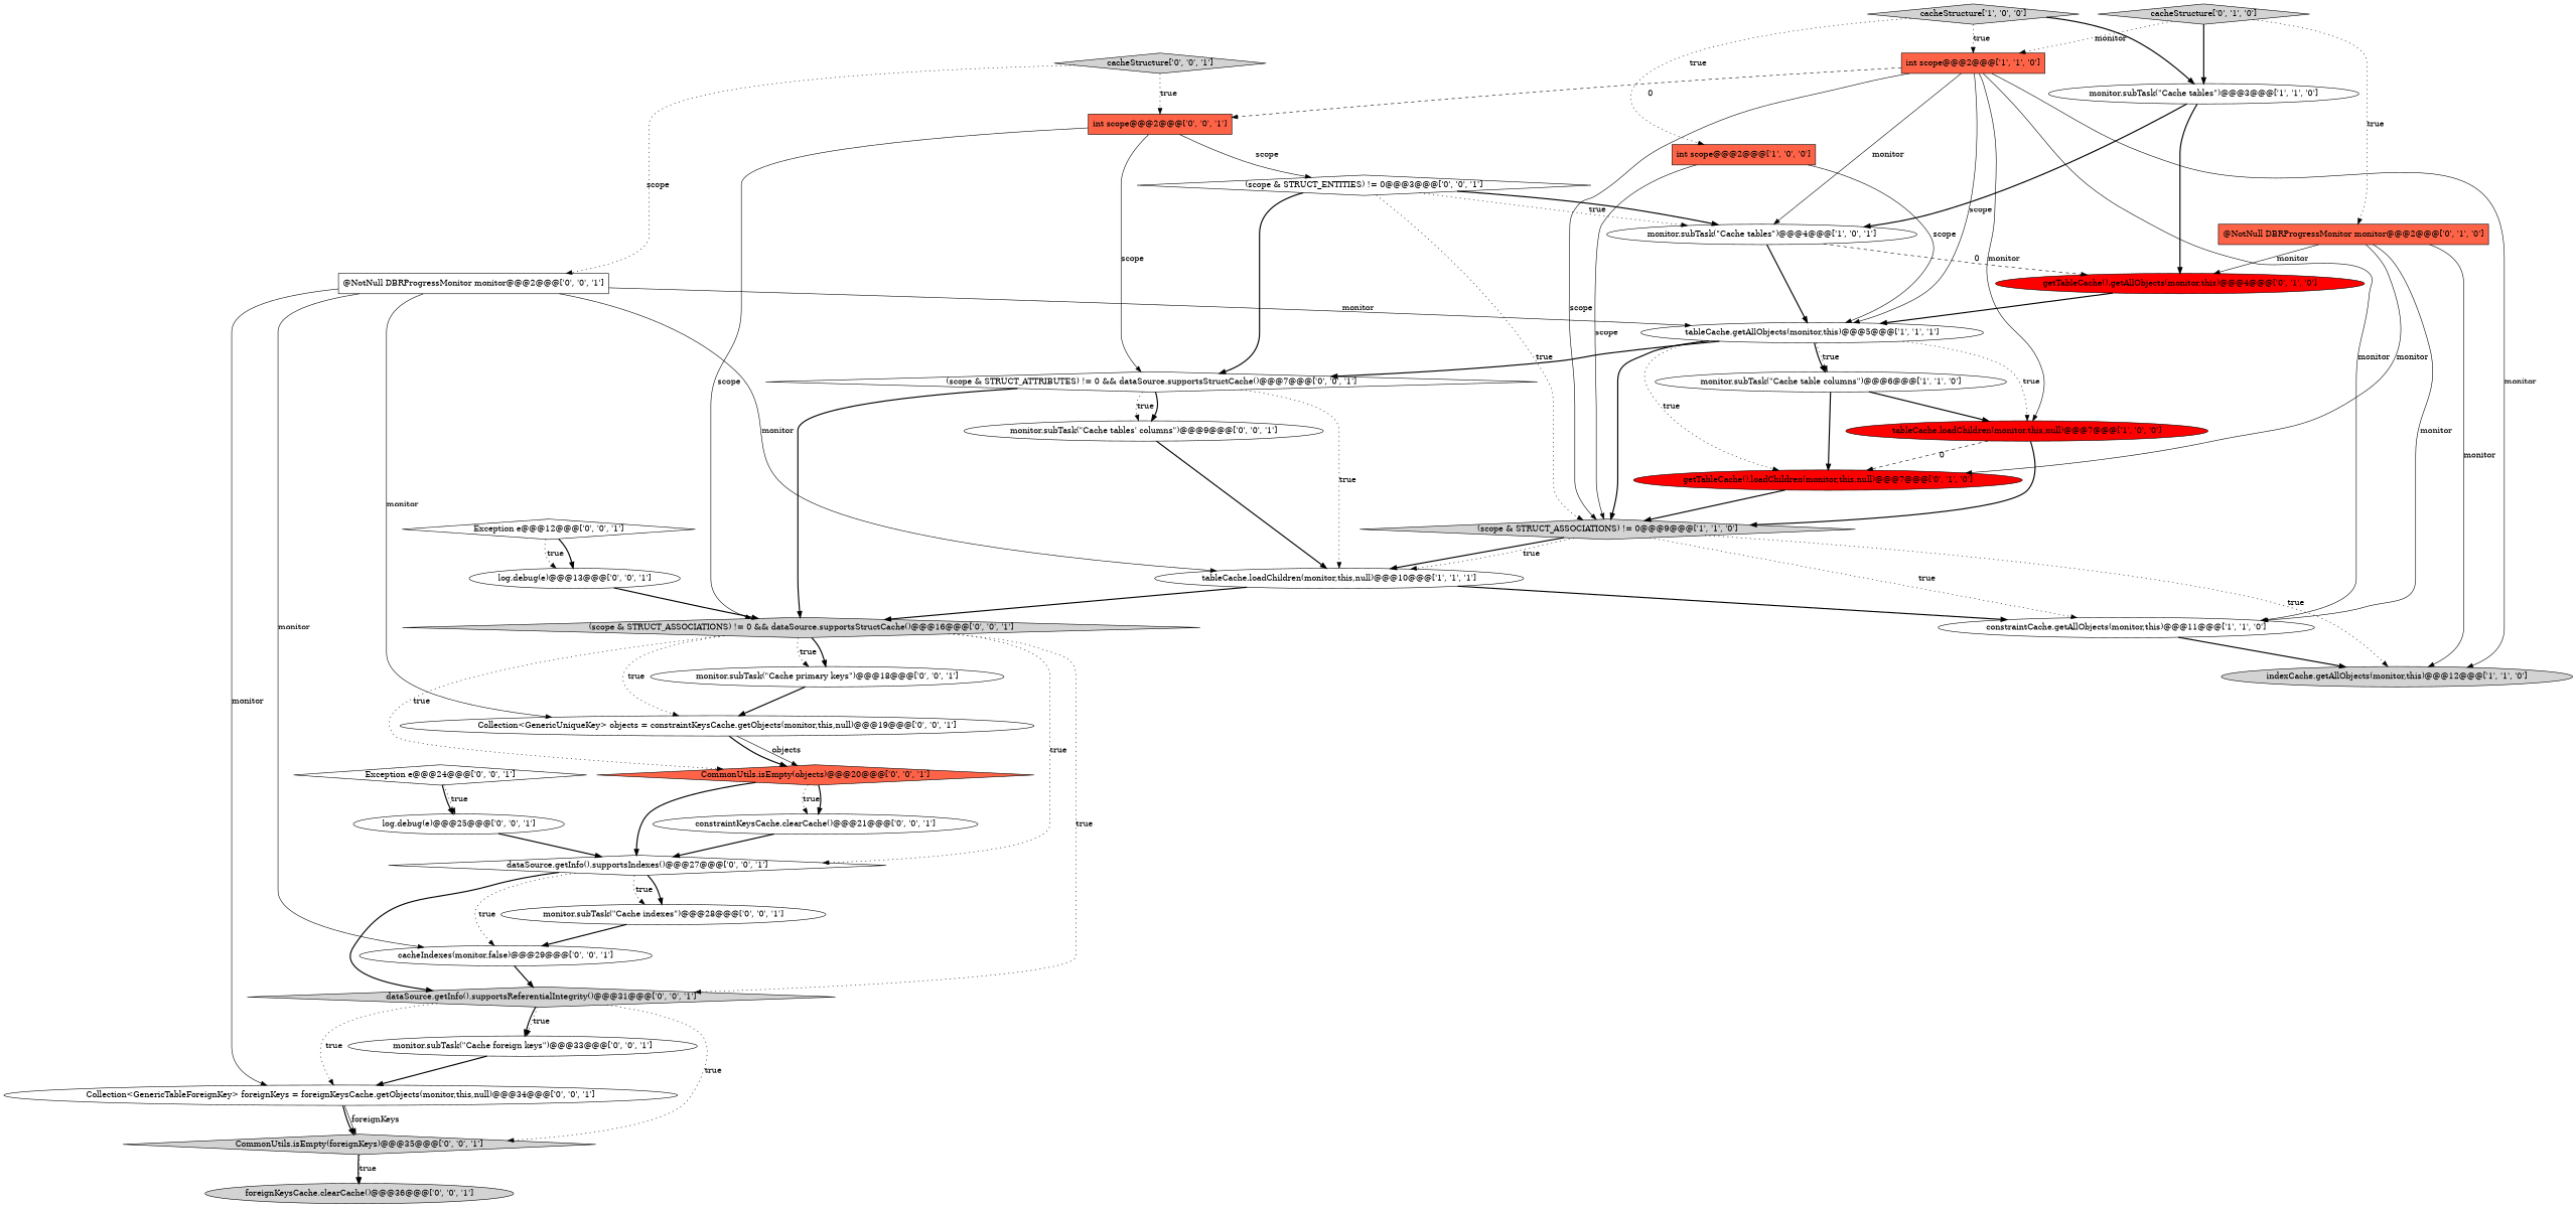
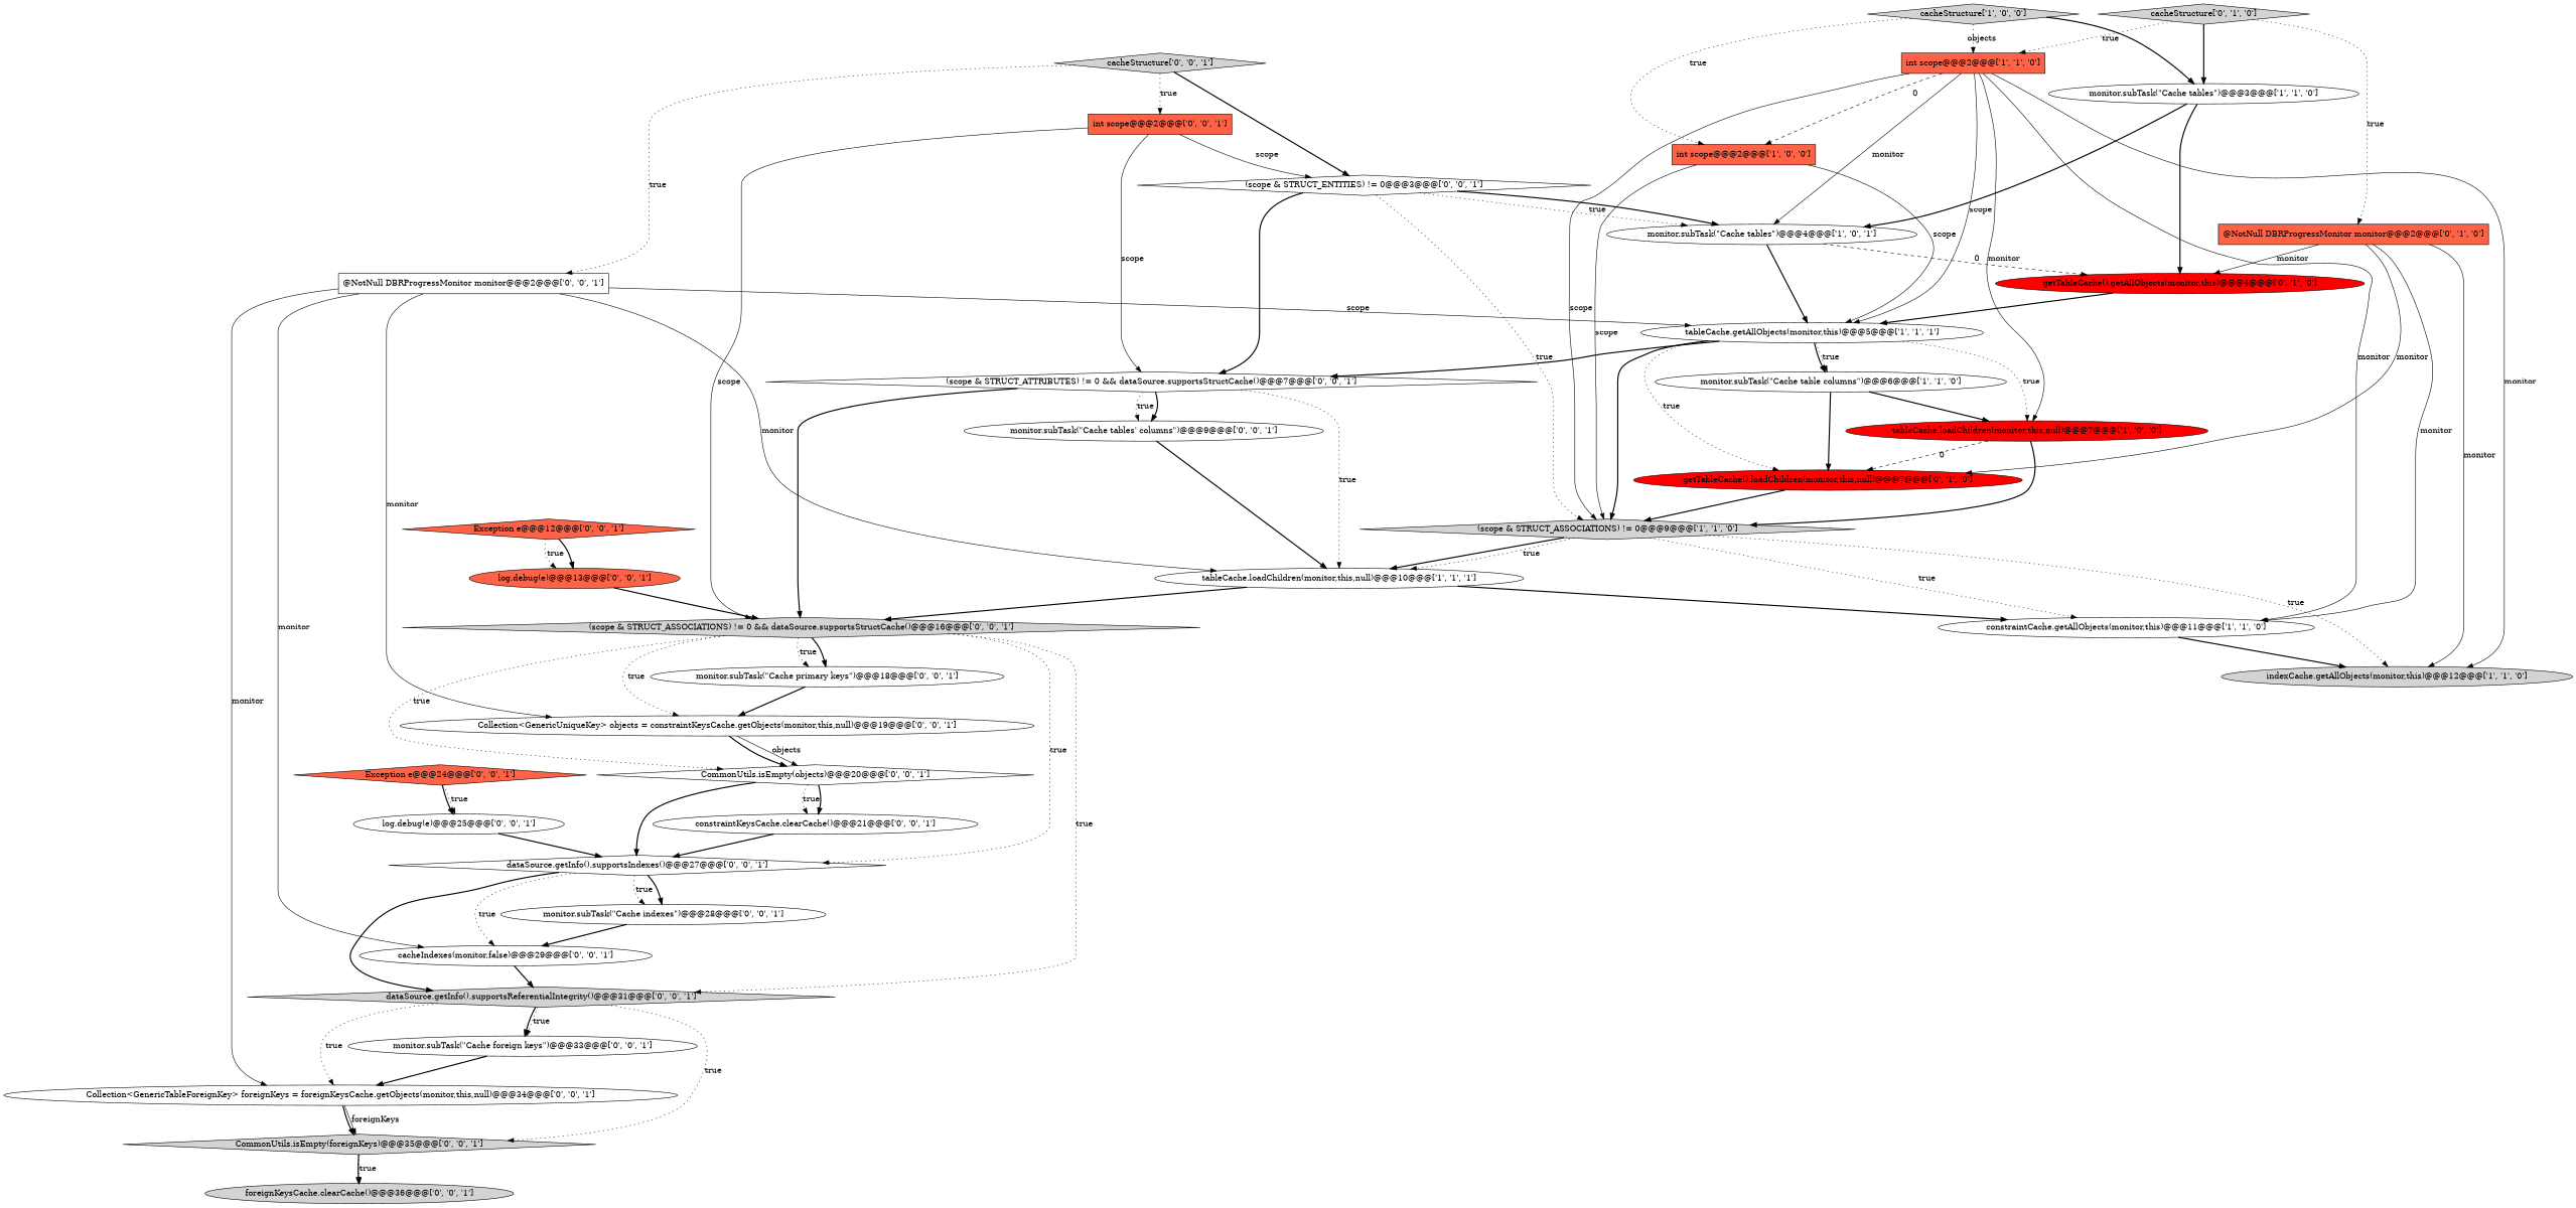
  digraph {
    node [fillcolor=white shape=ellipse style=filled]
    edge [style=bold]
    n1 [label="dataSource.getInfo().supportsIndexes()@@@27@@@['0', '0', '1']" shape=diamond]
    n2 [fillcolor=lightgray label="dataSource.getInfo().supportsReferentialIntegrity()@@@31@@@['0', '0', '1']" shape=diamond]
    n3 [label="cacheIndexes(monitor,false)@@@29@@@['0', '0', '1']"]
    n4 [label="monitor.subTask(\"Cache indexes\")@@@28@@@['0', '0', '1']"]
    n5 [label="monitor.subTask(\"Cache foreign keys\")@@@33@@@['0', '0', '1']"]
    n6 [label="Collection<GenericTableForeignKey> foreignKeys = foreignKeysCache.getObjects(monitor,this,null)@@@34@@@['0', '0', '1']"]
    n7 [fillcolor=lightgray label="CommonUtils.isEmpty(foreignKeys)@@@35@@@['0', '0', '1']" shape=diamond]
    n8 [fillcolor=lightgray label="foreignKeysCache.clearCache()@@@36@@@['0', '0', '1']"]
    n9 [label="(scope & STRUCT_ENTITIES) != 0@@@3@@@['0', '0', '1']" shape=diamond]
    n10 [label="monitor.subTask(\"Cache tables\")@@@4@@@['1', '0', '1']"]
    n11 [label="(scope & STRUCT_ATTRIBUTES) != 0 && dataSource.supportsStructCache()@@@7@@@['0', '0', '1']" shape=diamond]
    n12 [fillcolor=lightgray label="(scope & STRUCT_ASSOCIATIONS) != 0@@@9@@@['1', '1', '0']" shape=diamond]
    n13 [label="tableCache.getAllObjects(monitor,this)@@@5@@@['1', '1', '1']"]
    n14 [fillcolor=red label="tableCache.loadChildren(monitor,this,null)@@@7@@@['1', '0', '0']"]
    n15 [label="monitor.subTask(\"Cache table columns\")@@@6@@@['1', '1', '0']"]
    n16 [fillcolor=red label="getTableCache().loadChildren(monitor,this,null)@@@7@@@['0', '1', '0']"]
    n17 [fillcolor=red label="getTableCache().getAllObjects(monitor,this)@@@4@@@['0', '1', '0']"]
    n18 [label="tableCache.loadChildren(monitor,this,null)@@@10@@@['1', '1', '1']"]
    n19 [fillcolor=lightgray label="(scope & STRUCT_ASSOCIATIONS) != 0 && dataSource.supportsStructCache()@@@16@@@['0', '0', '1']" shape=diamond]
    n20 [label="monitor.subTask(\"Cache tables' columns\")@@@9@@@['0', '0', '1']"]
    n21 [fillcolor=tomato label="int scope@@@2@@@['1', '1', '0']" shape=box]
    n22 [fillcolor=tomato label="int scope@@@2@@@['0', '0', '1']" shape=box]
    n23 [fillcolor=lightgray label="indexCache.getAllObjects(monitor,this)@@@12@@@['1', '1', '0']"]
    n24 [label="constraintCache.getAllObjects(monitor,this)@@@11@@@['1', '1', '0']"]
    n25 [label="Collection<GenericUniqueKey> objects = constraintKeysCache.getObjects(monitor,this,null)@@@19@@@['0', '0', '1']"]
-   n26 [fillcolor=tomato label="CommonUtils.isEmpty(objects)@@@20@@@['0', '0', '1']" shape=diamond]
+   n26 [label="CommonUtils.isEmpty(objects)@@@20@@@['0', '0', '1']" shape=diamond]
    n27 [label="constraintKeysCache.clearCache()@@@21@@@['0', '0', '1']"]
    n28 [label="monitor.subTask(\"Cache primary keys\")@@@18@@@['0', '0', '1']"]
    n29 [fillcolor=lightgray label="cacheStructure['1', '0', '0']" shape=diamond]
    n30 [fillcolor=tomato label="int scope@@@2@@@['1', '0', '0']" shape=box]
    n31 [label="monitor.subTask(\"Cache tables\")@@@3@@@['1', '1', '0']"]
    n32 [fillcolor=lightgray label="cacheStructure['0', '1', '0']" shape=diamond]
    n33 [fillcolor=tomato label="@NotNull DBRProgressMonitor monitor@@@2@@@['0', '1', '0']" shape=box]
    n34 [label="@NotNull DBRProgressMonitor monitor@@@2@@@['0', '0', '1']" shape=box]
-   n35 [label="log.debug(e)@@@13@@@['0', '0', '1']"]
+   n35 [fillcolor=tomato label="log.debug(e)@@@13@@@['0', '0', '1']"]
    n36 [label="log.debug(e)@@@25@@@['0', '0', '1']"]
    n37 [fillcolor=lightgray label="cacheStructure['0', '0', '1']" shape=diamond]
-   n38 [label="Exception e@@@24@@@['0', '0', '1']" shape=diamond]
-   n39 [label="Exception e@@@12@@@['0', '0', '1']" shape=diamond]
+   n38 [fillcolor=tomato label="Exception e@@@24@@@['0', '0', '1']" shape=diamond]
+   n39 [fillcolor=tomato label="Exception e@@@12@@@['0', '0', '1']" shape=diamond]
    n1 -> n2
    n1 -> n3 [label=true style=dotted]
    n1 -> n4
    n1 -> n4 [label=true style=dotted]
    n2 -> n5
    n2 -> n5 [label=true style=dotted]
    n2 -> n6 [label=true style=dotted]
    n2 -> n7 [label=true style=dotted]
    n3 -> n2
    n4 -> n3
    n5 -> n6
    n6 -> n7
    n6 -> n7 [label=foreignKeys style=solid]
    n7 -> n8
    n7 -> n8 [label=true style=dotted]
    n9 -> n10 [label=true style=dotted]
    n9 -> n10
    n9 -> n11
    n9 -> n12 [label=true style=dotted]
    n10 -> n13
    n10 -> n17 [label=0 style=dashed]
    n11 -> n18 [label=true style=dotted]
    n11 -> n19
    n11 -> n20
    n11 -> n20 [label=true style=dotted]
    n12 -> n18
    n12 -> n18 [label=true style=dotted]
    n12 -> n23 [label=true style=dotted]
    n12 -> n24 [label=true style=dotted]
    n13 -> n11
    n13 -> n12
    n13 -> n14 [label=true style=dotted]
    n13 -> n15 [label=true style=dotted]
    n13 -> n15
    n13 -> n16 [label=true style=dotted]
    n14 -> n12
    n14 -> n16 [label=0 style=dashed]
    n15 -> n14
    n15 -> n16
    n16 -> n12
    n17 -> n13
    n18 -> n19
    n18 -> n24
    n19 -> n1 [label=true style=dotted]
    n19 -> n2 [label=true style=dotted]
    n19 -> n25 [label=true style=dotted]
    n19 -> n26 [label=true style=dotted]
    n19 -> n28
    n19 -> n28 [label=true style=dotted]
    n20 -> n18
    n21 -> n10 [label=monitor style=solid]
    n21 -> n12 [label=scope style=solid]
    n21 -> n13 [label=scope style=solid]
    n21 -> n14 [label=monitor style=solid]
-   n21 -> n22 [label=0 style=dashed]
+   n21 -> n30 [label=0 style=dashed]
    n21 -> n23 [label=monitor style=solid]
    n21 -> n24 [label=monitor style=solid]
    n22 -> n9 [label=scope style=solid]
    n22 -> n11 [label=scope style=solid]
    n22 -> n19 [label=scope style=solid]
    n24 -> n23
    n25 -> n26 [label=objects style=solid]
    n25 -> n26
    n26 -> n1
    n26 -> n27 [label=true style=dotted]
    n26 -> n27
    n27 -> n1
    n28 -> n25
-   n29 -> n21 [label=true style=dotted]
+   n29 -> n21 [label=objects style=dotted]
    n29 -> n30 [label=true style=dotted]
    n29 -> n31
    n30 -> n12 [label=scope style=solid]
    n30 -> n13 [label=scope style=solid]
    n31 -> n10
    n31 -> n17
-   n32 -> n21 [label=monitor style=dotted]
+   n32 -> n21 [label=true style=dotted]
    n32 -> n31
    n32 -> n33 [label=true style=dotted]
    n33 -> n16 [label=monitor style=solid]
    n33 -> n17 [label=monitor style=solid]
    n33 -> n23 [label=monitor style=solid]
    n33 -> n24 [label=monitor style=solid]
    n34 -> n3 [label=monitor style=solid]
    n34 -> n6 [label=monitor style=solid]
-   n34 -> n13 [label=monitor style=solid]
+   n34 -> n13 [label=scope style=solid]
    n34 -> n18 [label=monitor style=solid]
    n34 -> n25 [label=monitor style=solid]
    n35 -> n19
    n36 -> n1
+   n37 -> n9
    n37 -> n22 [label=true style=dotted]
-   n37 -> n34 [label=scope style=dotted]
+   n37 -> n34 [label=true style=dotted]
    n38 -> n36
    n38 -> n36 [label=true style=dotted]
    n39 -> n35
    n39 -> n35 [label=true style=dotted]
  }
